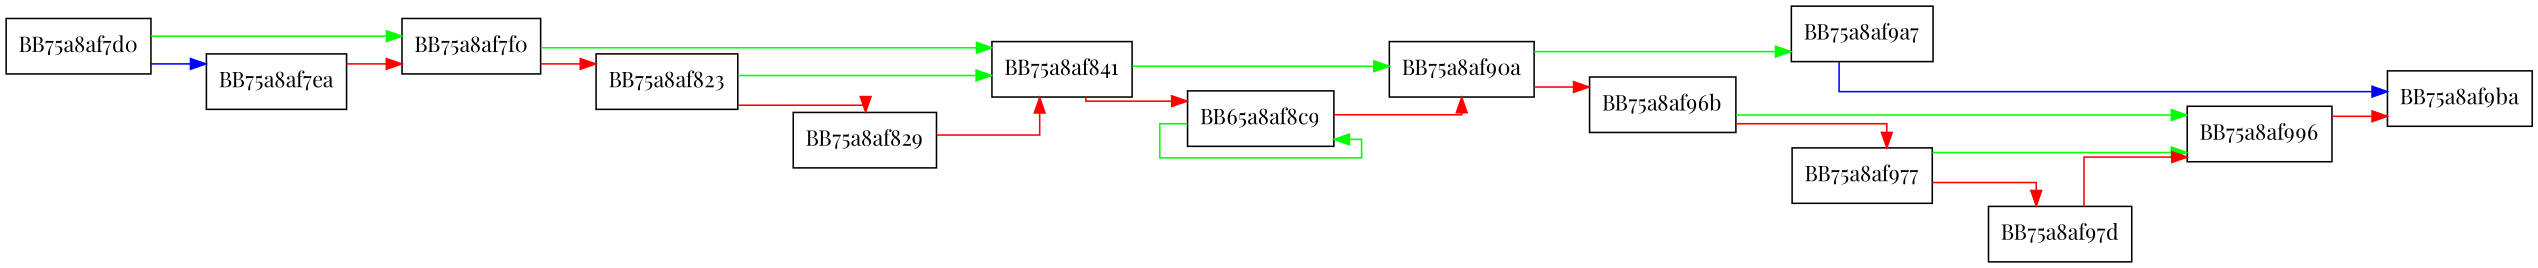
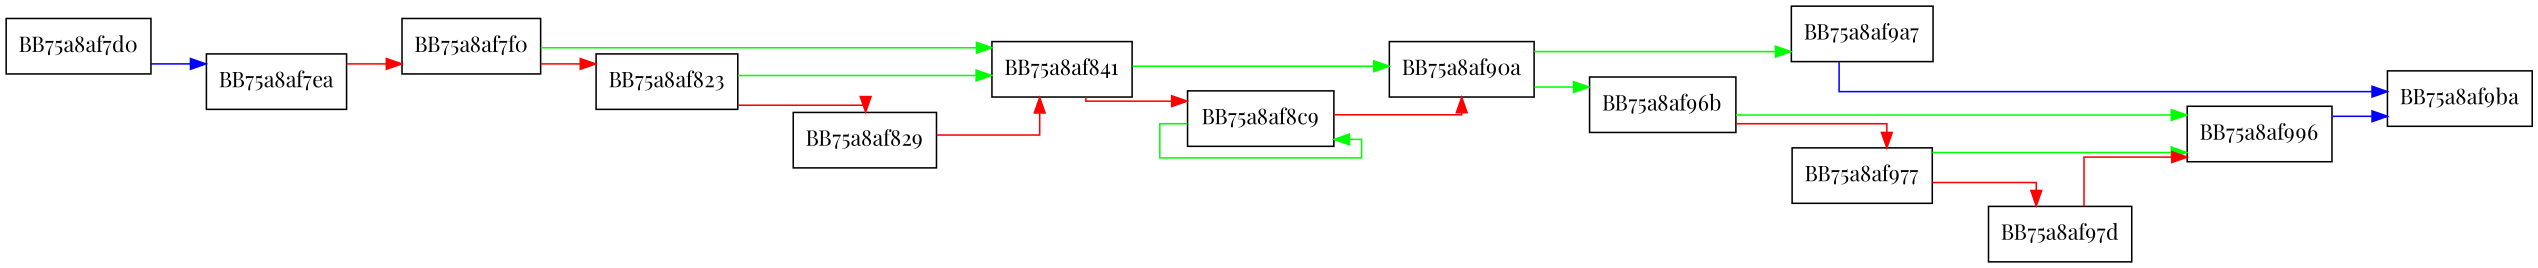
  digraph {
    fontname="Playfair Display"
    rankdir=LR
    splines=ortho
    node [fontname="Playfair Display" shape=box]
    edge [color=red fontname="Playfair Display"]
    BB75a8af7d0
    BB75a8af7f0
    BB75a8af7ea
    BB75a8af841
    BB75a8af823
    BB75a8af90a
-   BB75a8af8c9 [label=BB65a8af8c9]
+   BB75a8af8c9
    BB75a8af829
    BB75a8af9a7
    BB75a8af96b
    BB75a8af9ba
    BB75a8af996
    BB75a8af977
    BB75a8af97d
-   BB75a8af7d0 -> BB75a8af7f0 [color=green]
    BB75a8af7d0 -> BB75a8af7ea [color=blue]
    BB75a8af7f0 -> BB75a8af841 [color=green]
    BB75a8af7f0 -> BB75a8af823
    BB75a8af7ea -> BB75a8af7f0
    BB75a8af841 -> BB75a8af90a [color=green]
    BB75a8af841 -> BB75a8af8c9
    BB75a8af823 -> BB75a8af841 [color=green]
    BB75a8af823 -> BB75a8af829
    BB75a8af90a -> BB75a8af9a7 [color=green]
-   BB75a8af90a -> BB75a8af96b
+   BB75a8af90a -> BB75a8af96b [color=green]
    BB75a8af8c9 -> BB75a8af90a
    BB75a8af8c9 -> BB75a8af8c9 [color=green]
    BB75a8af829 -> BB75a8af841
    BB75a8af9a7 -> BB75a8af9ba [color=blue]
    BB75a8af96b -> BB75a8af996 [color=green]
    BB75a8af96b -> BB75a8af977
-   BB75a8af996 -> BB75a8af9ba
+   BB75a8af996 -> BB75a8af9ba [color=blue]
    BB75a8af977 -> BB75a8af996 [color=green]
    BB75a8af977 -> BB75a8af97d
    BB75a8af97d -> BB75a8af996
  }
